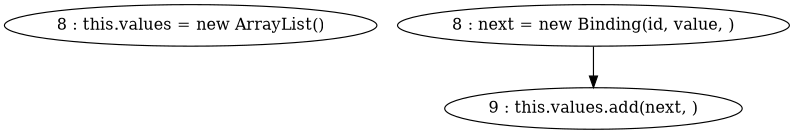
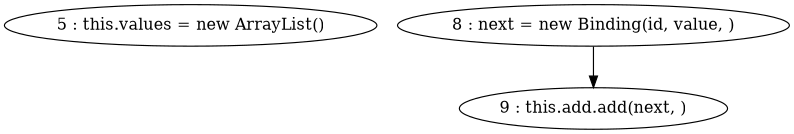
  digraph {
-   "5 : this.values = new ArrayList()" [label="8 : this.values = new ArrayList()"]
+   "5 : this.values = new ArrayList()"
    "8 : next = new Binding(id, value, )"
-   "9 : this.values.add(next, )"
+   "9 : this.values.add(next, )" [label="9 : this.add.add(next, )"]
    "8 : next = new Binding(id, value, )" -> "9 : this.values.add(next, )"
  }
